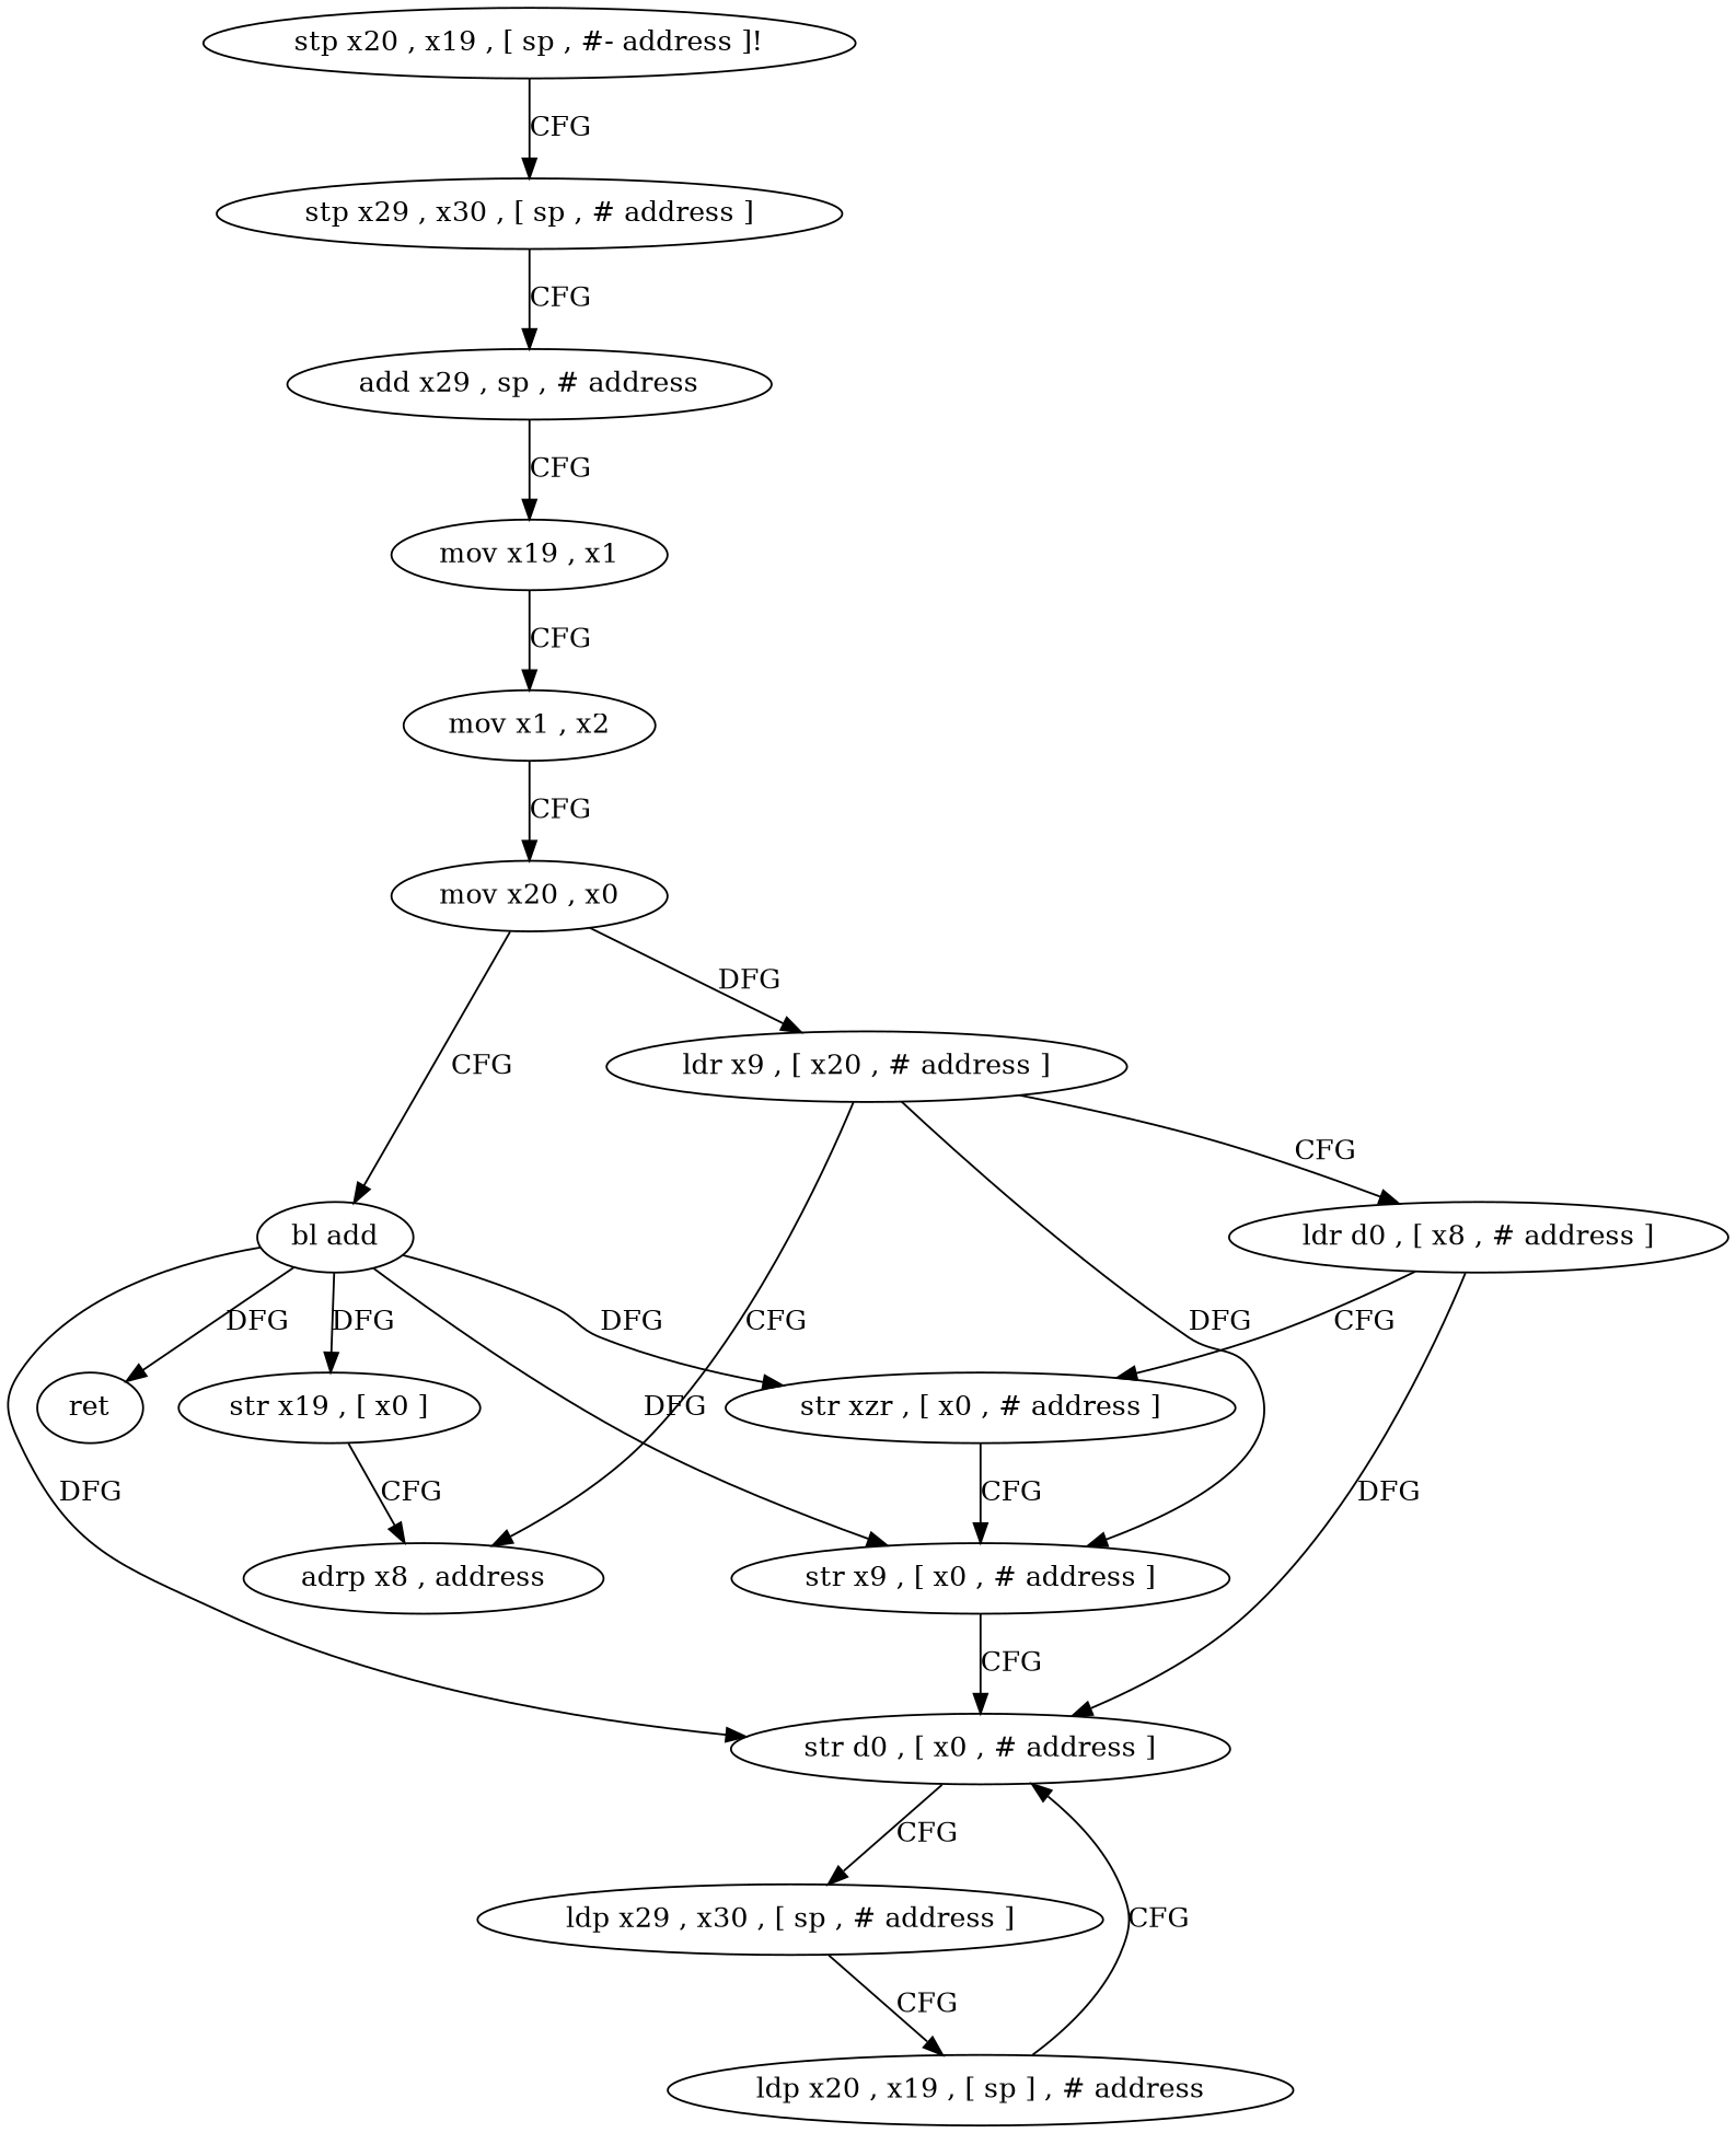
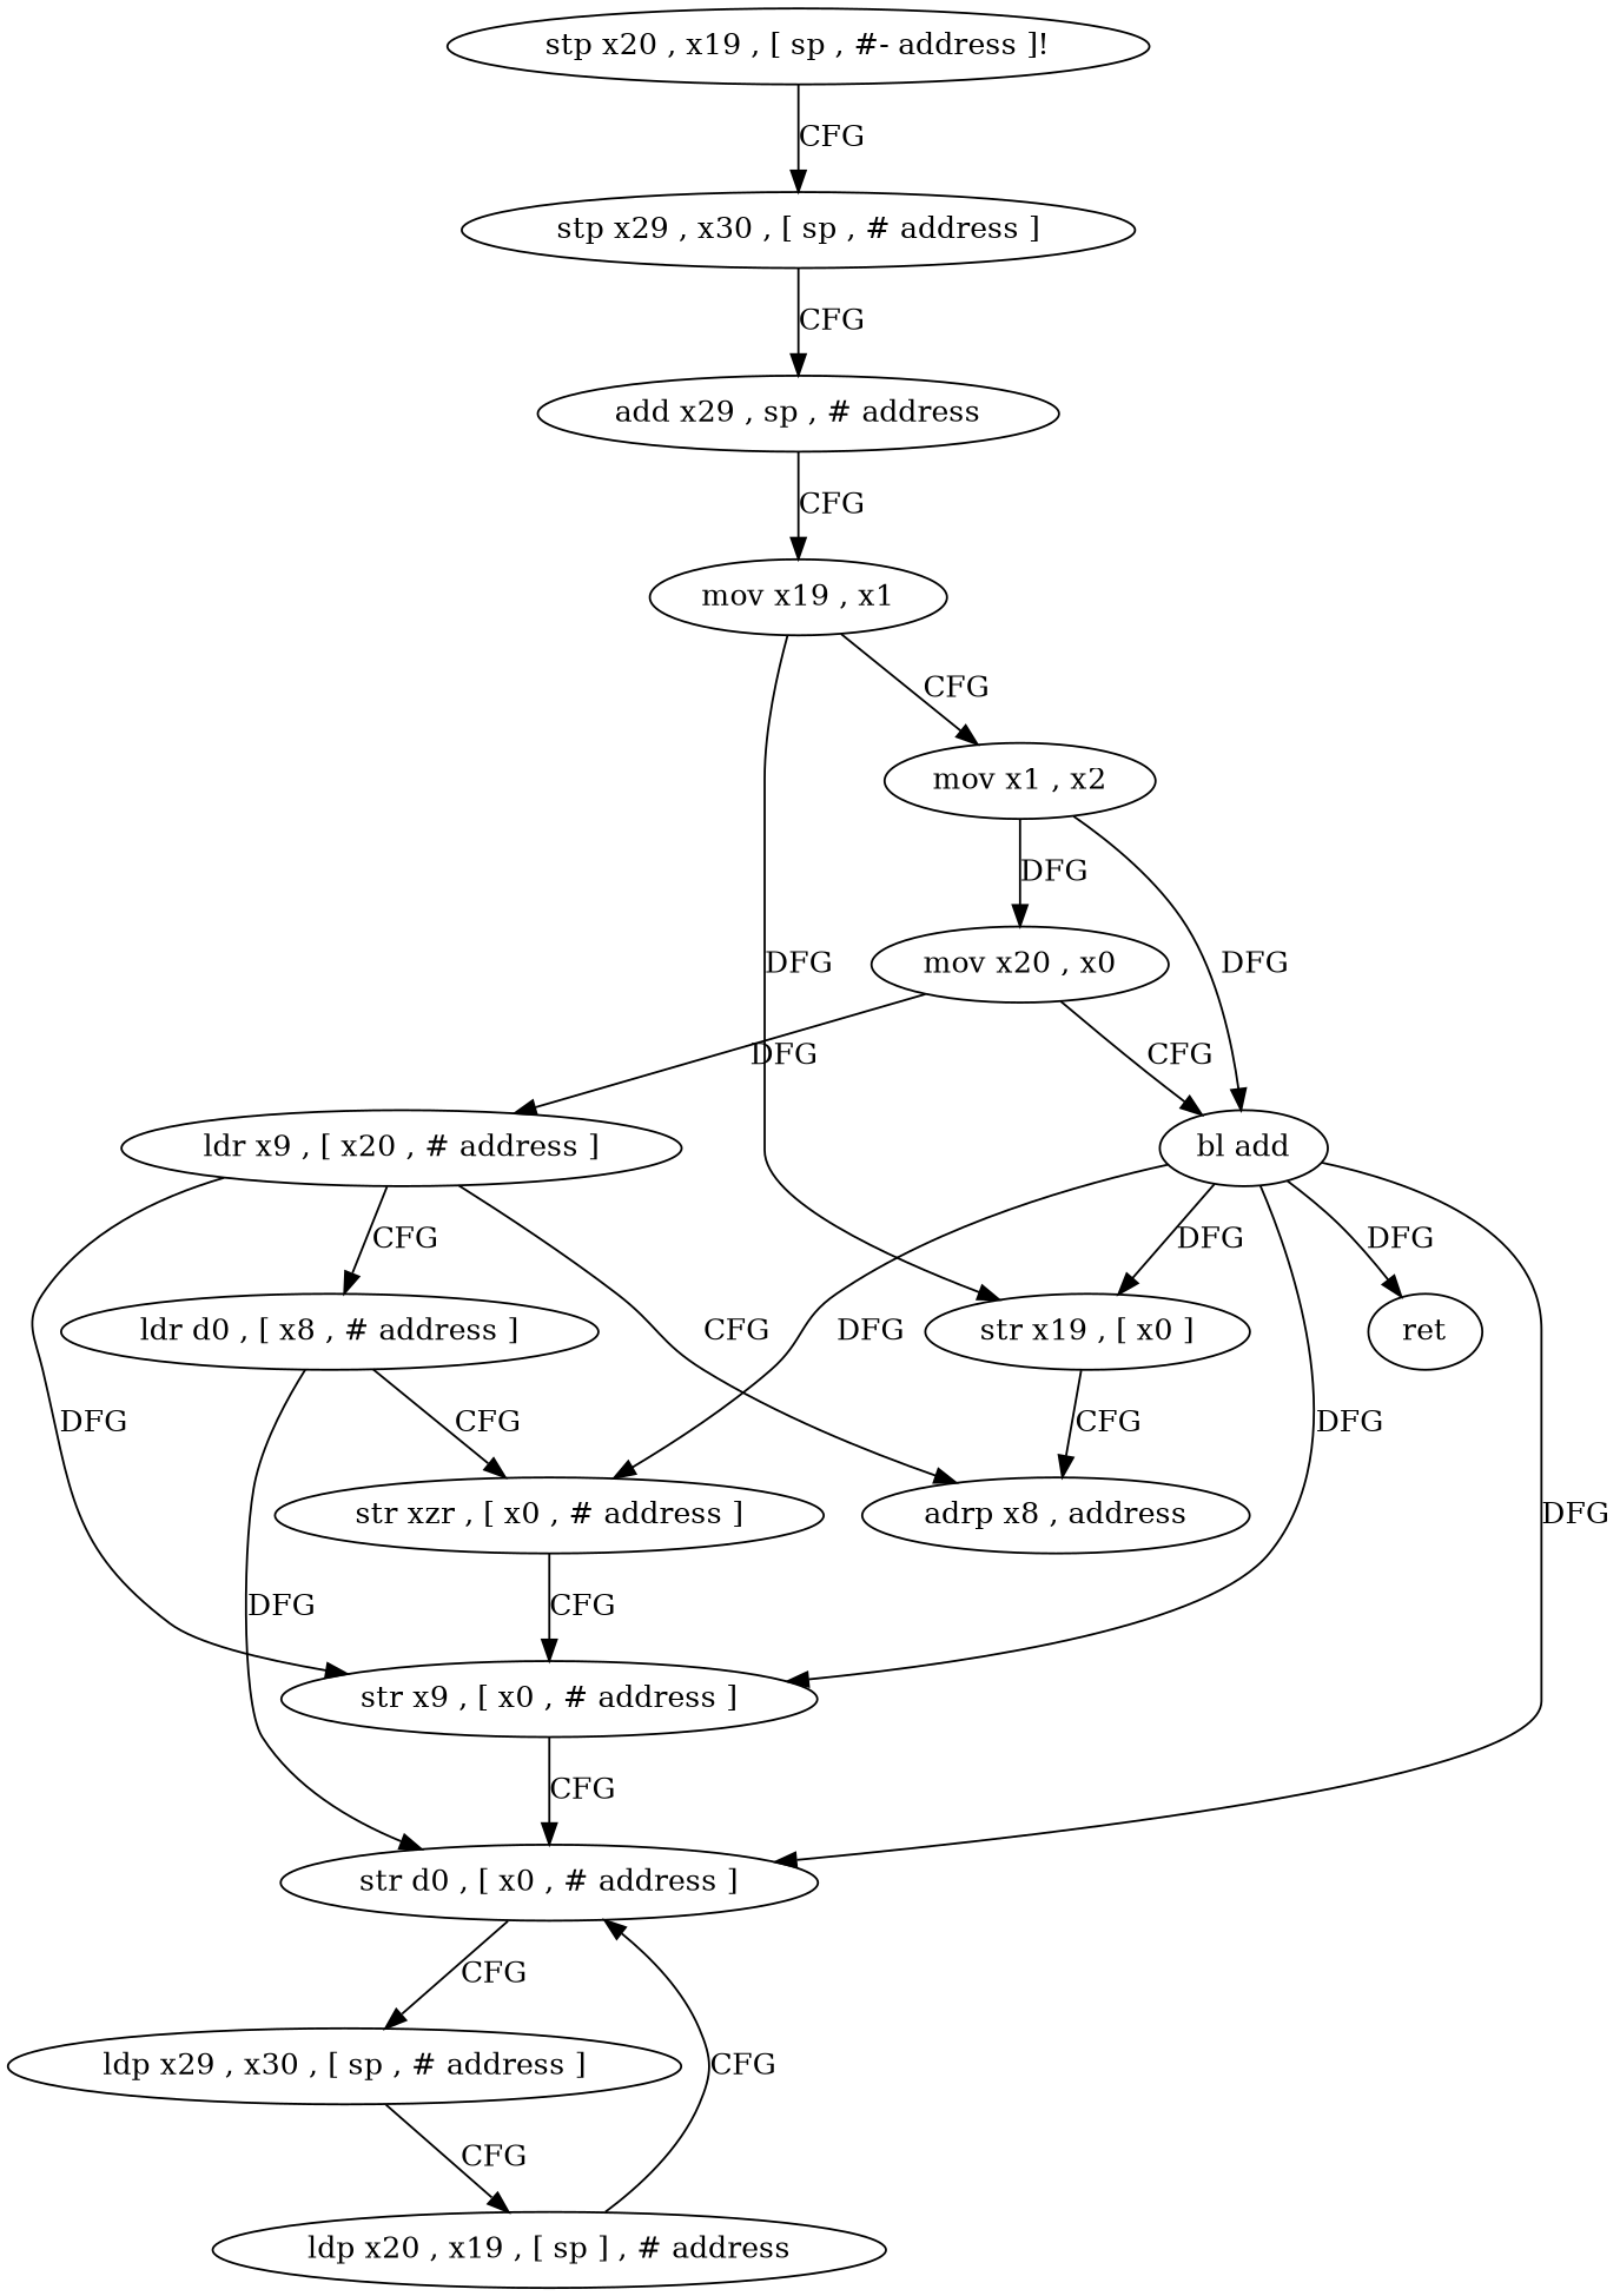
  digraph {
    n1 [label="stp x20 , x19 , [ sp , #- address ]!"]
    n2 [label="stp x29 , x30 , [ sp , # address ]"]
    n3 [label="add x29 , sp , # address"]
    n4 [label="mov x19 , x1"]
    n5 [label="mov x1 , x2"]
    n6 [label="str x19 , [ x0 ]"]
    n7 [label="mov x20 , x0"]
    n8 [label="bl add"]
    n9 [label="adrp x8 , address"]
    n10 [label="ldr x9 , [ x20 , # address ]"]
    n11 [label="str xzr , [ x0 , # address ]"]
    n12 [label="str x9 , [ x0 , # address ]"]
    n13 [label="str d0 , [ x0 , # address ]"]
    n14 [label=ret]
    n15 [label="ldr d0 , [ x8 , # address ]"]
    n16 [label="ldp x29 , x30 , [ sp , # address ]"]
    n17 [label="ldp x20 , x19 , [ sp ] , # address"]
    n1 -> n2 [label=CFG]
    n2 -> n3 [label=CFG]
    n3 -> n4 [label=CFG]
    n4 -> n5 [label=CFG]
-   n5 -> n7 [label=CFG]
+   n4 -> n6 [label=DFG]
+   n5 -> n7 [label=DFG]
+   n5 -> n8 [label=DFG]
    n6 -> n9 [label=CFG]
    n7 -> n8 [label=CFG]
    n7 -> n10 [label=DFG]
    n8 -> n6 [label=DFG]
    n8 -> n11 [label=DFG]
    n8 -> n12 [label=DFG]
    n8 -> n13 [label=DFG]
    n8 -> n14 [label=DFG]
    n10 -> n9 [label=CFG]
    n10 -> n12 [label=DFG]
    n10 -> n15 [label=CFG]
    n11 -> n12 [label=CFG]
    n12 -> n13 [label=CFG]
    n13 -> n16 [label=CFG]
    n15 -> n11 [label=CFG]
    n15 -> n13 [label=DFG]
    n16 -> n17 [label=CFG]
    n17 -> n13 [label=CFG]
  }
